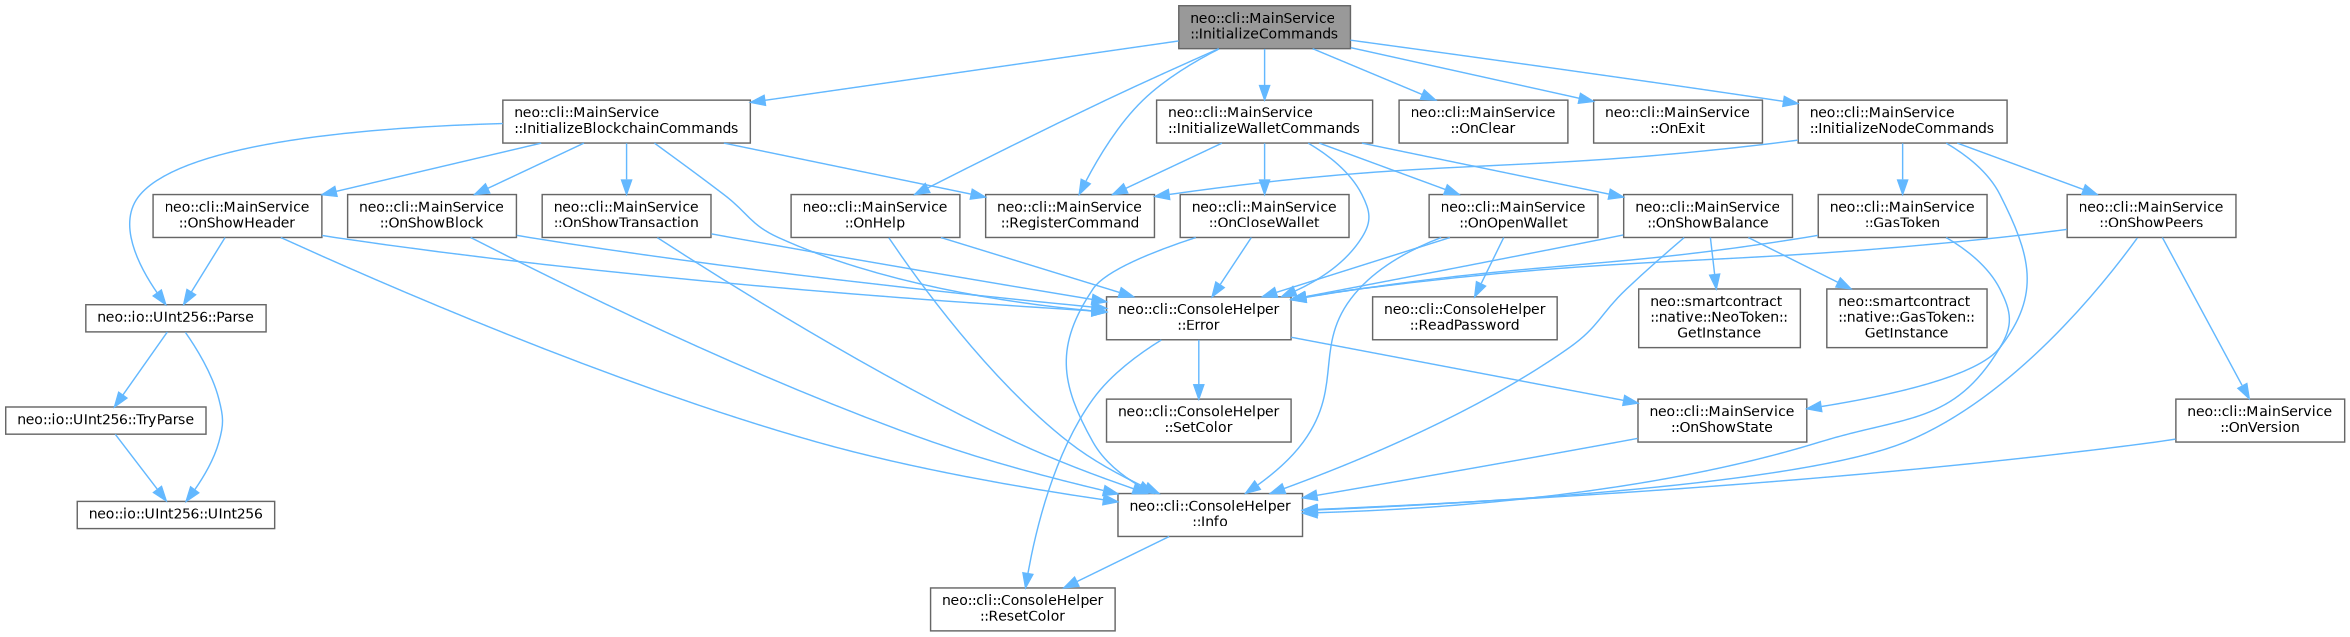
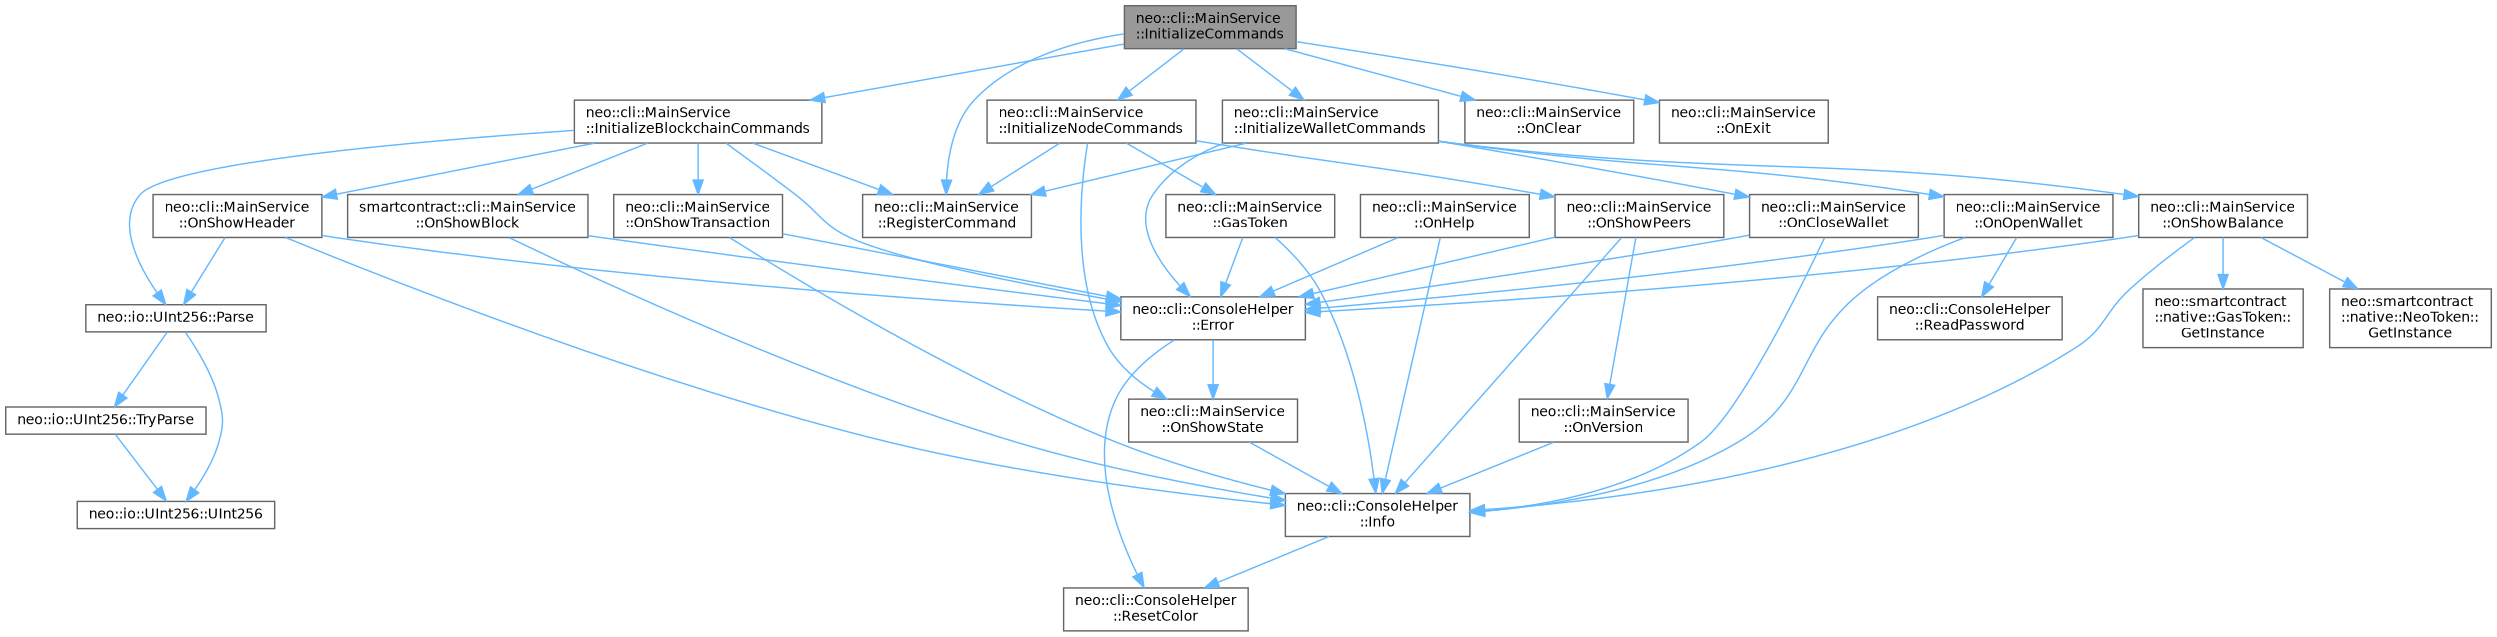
  digraph {
    rankdir=TB
    node [color=grey40 fillcolor=white fontname=Helvetica fontsize=10 shape=box style=filled]
    edge [color=steelblue1 fontname=Helvetica fontsize=10 labelfontname=Helvetica labelfontsize=10 style=solid]
    n1 [color=gray40 fillcolor=grey60 fontcolor=black height=0.2 label="neo::cli::MainService\l::InitializeCommands" width=0.4]
    n2 [height=0.2 label="neo::cli::MainService\l::InitializeBlockchainCommands" width=0.4]
    n3 [height=0.2 label="neo::cli::MainService\l::RegisterCommand" width=0.4]
    n4 [height=0.2 label="neo::cli::MainService\l::InitializeNodeCommands" width=0.4]
    n5 [height=0.2 label="neo::cli::MainService\l::InitializeWalletCommands" width=0.4]
    n6 [height=0.2 label="neo::cli::MainService\l::OnClear" width=0.4]
    n7 [height=0.2 label="neo::cli::MainService\l::OnExit" width=0.4]
    n8 [height=0.2 label="neo::cli::MainService\l::OnHelp" width=0.4]
    n9 [height=0.2 label="neo::cli::ConsoleHelper\l::Error" width=0.4]
-   n10 [height=0.2 label="neo::cli::MainService\l::OnShowBlock" width=0.4]
+   n10 [height=0.2 label="smartcontract::cli::MainService\l::OnShowBlock" width=0.4]
    n11 [height=0.2 label="neo::io::UInt256::Parse" width=0.4]
    n12 [height=0.2 label="neo::cli::MainService\l::OnShowHeader" width=0.4]
    n13 [height=0.2 label="neo::cli::MainService\l::OnShowTransaction" width=0.4]
    n14 [height=0.2 label="neo::cli::MainService\l::OnShowPeers" width=0.4]
    n15 [height=0.2 label="neo::cli::MainService\l::GasToken" width=0.4]
    n16 [height=0.2 label="neo::cli::MainService\l::OnShowState" width=0.4]
    n17 [height=0.2 label="neo::cli::MainService\l::OnCloseWallet" width=0.4]
    n18 [height=0.2 label="neo::cli::MainService\l::OnOpenWallet" width=0.4]
    n19 [height=0.2 label="neo::cli::MainService\l::OnShowBalance" width=0.4]
    n20 [height=0.2 label="neo::cli::ConsoleHelper\l::Info" width=0.4]
    n21 [height=0.2 label="neo::cli::MainService\l::OnVersion" width=0.4]
    n22 [height=0.2 label="neo::cli::ConsoleHelper\l::ResetColor" width=0.4]
-   n23 [height=0.2 label="neo::cli::ConsoleHelper\l::SetColor" width=0.4]
    n24 [height=0.2 label="neo::io::UInt256::TryParse" width=0.4]
    n25 [height=0.2 label="neo::io::UInt256::UInt256" width=0.4]
    n26 [height=0.2 label="neo::cli::ConsoleHelper\l::ReadPassword" width=0.4]
    n27 [height=0.2 label="neo::smartcontract\l::native::GasToken::\lGetInstance" width=0.4]
    n28 [height=0.2 label="neo::smartcontract\l::native::NeoToken::\lGetInstance" width=0.4]
    n1 -> n2
    n1 -> n3
    n1 -> n4
    n1 -> n5
    n1 -> n6
    n1 -> n7
-   n1 -> n8
    n2 -> n3
    n2 -> n9
    n2 -> n10
    n2 -> n11
    n2 -> n12
    n2 -> n13
    n4 -> n3
    n4 -> n14
    n4 -> n15
    n4 -> n16
    n5 -> n3
    n5 -> n9
    n5 -> n17
    n5 -> n18
    n5 -> n19
    n8 -> n9
    n8 -> n20
    n9 -> n16
    n9 -> n22
-   n9 -> n23
    n10 -> n9
    n10 -> n20
    n11 -> n24
    n11 -> n25
    n12 -> n9
    n12 -> n11
    n12 -> n20
    n13 -> n9
    n13 -> n20
    n14 -> n9
    n14 -> n20
    n14 -> n21
    n15 -> n9
    n15 -> n20
    n16 -> n20
    n17 -> n9
    n17 -> n20
    n18 -> n9
    n18 -> n20
    n18 -> n26
    n19 -> n9
    n19 -> n20
    n19 -> n27
    n19 -> n28
    n20 -> n22
    n21 -> n20
    n24 -> n25
  }
